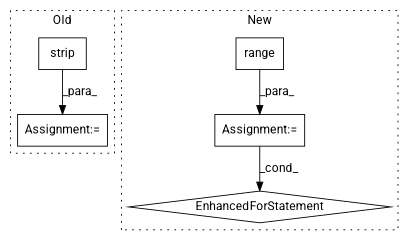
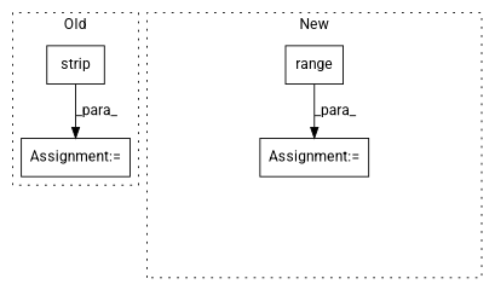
  digraph {
    fontname=Roboto
    node [a=32 l="53,2" s="575,651" shape=box fontname=Roboto]
    edge [fontname=Roboto]
    n1 [l=7 label=strip s=906]
    n2 [a=7 l=1 label="Assignment:=" s=854]
    n3 [l="6,1" label=range s="636,650"]
    n4 [a=7 label="Assignment:="]
-   n5 [a=70 label=EnhancedForStatement shape=diamond]
    subgraph cluster_1 {
      label=Old
      style=dotted
      n1
      n2
    }
    subgraph cluster_2 {
      label=New
      style=dotted
      n3
      n4
-     n5
    }
    n1 -> n2 [label=_para_]
    n3 -> n4 [label=_para_]
-   n4 -> n5 [label=_cond_]
  }
